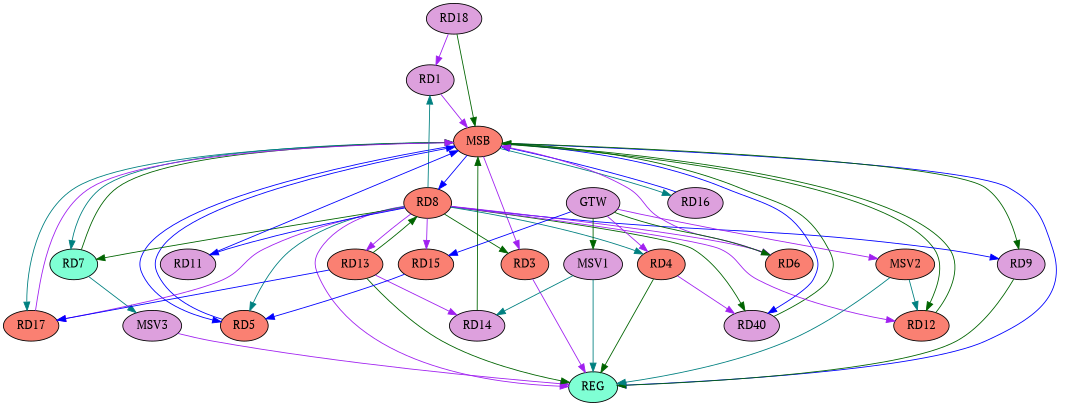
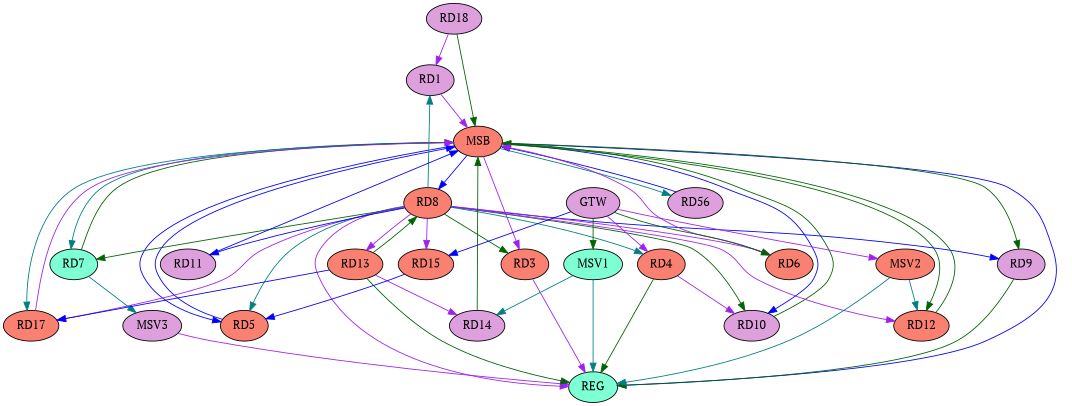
  strict digraph {
    fontname="PT Serif"
    node [fillcolor=salmon fontname="PT Serif" style=filled]
    edge [color=purple fontname="PT Serif"]
    n1 [fillcolor=plum label=RD1]
    n2 [label=MSB]
    n3 [label=RD3]
    n4 [fillcolor=aquamarine label=REG]
-   n5 [fillcolor=plum label=RD40]
+   n5 [fillcolor=plum label=RD10]
    n6 [label=RD5]
    n7 [fillcolor=aquamarine label=RD7]
    n8 [label=RD8]
    n9 [fillcolor=plum label=RD9]
    n10 [label=RD12]
    n11 [label=RD17]
-   n12 [fillcolor=plum label=RD16]
+   n12 [fillcolor=plum label=RD56]
    n13 [label=RD4]
    n14 [label=RD6]
    n15 [fillcolor=plum label=MSV3]
    n16 [fillcolor=plum label=RD11]
    n17 [label=RD13]
    n18 [label=RD15]
    n19 [fillcolor=plum label=RD14]
    n20 [fillcolor=plum label=RD18]
    n21 [fillcolor=plum label=GTW]
-   n22 [fillcolor=plum label=MSV1]
+   n22 [fillcolor=aquamarine label=MSV1]
    n23 [label=MSV2]
    n1 -> n2
    n2 -> n3
    n2 -> n4 [color=blue]
    n2 -> n5 [color=blue]
    n2 -> n6 [color=blue]
    n2 -> n7 [color=teal]
    n2 -> n8 [color=blue]
    n2 -> n9 [color=darkgreen]
    n2 -> n10 [color=darkgreen]
    n2 -> n11 [color=teal]
    n2 -> n12 [color=teal]
    n3 -> n4
    n5 -> n2 [color=darkgreen]
    n6 -> n2 [color=blue]
    n7 -> n2 [color=darkgreen]
    n7 -> n15 [color=teal]
    n8 -> n1 [color=teal]
    n8 -> n3 [color=darkgreen]
    n8 -> n4
    n8 -> n5 [color=darkgreen]
    n8 -> n6 [color=teal]
    n8 -> n7 [color=darkgreen]
    n8 -> n9 [color=blue]
    n8 -> n10
    n8 -> n11
    n8 -> n13 [color=teal]
    n8 -> n14
    n8 -> n16 [color=blue]
    n8 -> n17
    n8 -> n18
    n9 -> n4 [color=darkgreen]
    n10 -> n2 [color=darkgreen]
    n11 -> n2
    n12 -> n2 [color=blue]
    n13 -> n4 [color=darkgreen]
    n13 -> n5
    n14 -> n2
    n15 -> n4
    n16 -> n2 [color=blue]
    n17 -> n4 [color=darkgreen]
    n17 -> n8 [color=darkgreen]
    n17 -> n11 [color=blue]
    n17 -> n19
    n18 -> n6 [color=blue]
    n19 -> n2 [color=darkgreen]
    n20 -> n1
    n20 -> n2 [color=darkgreen]
    n21 -> n13
    n21 -> n14 [color=darkgreen]
    n21 -> n18 [color=blue]
    n21 -> n22 [color=darkgreen]
    n21 -> n23
    n22 -> n4 [color=teal]
    n22 -> n19 [color=teal]
    n23 -> n4 [color=teal]
    n23 -> n10 [color=teal]
  }
